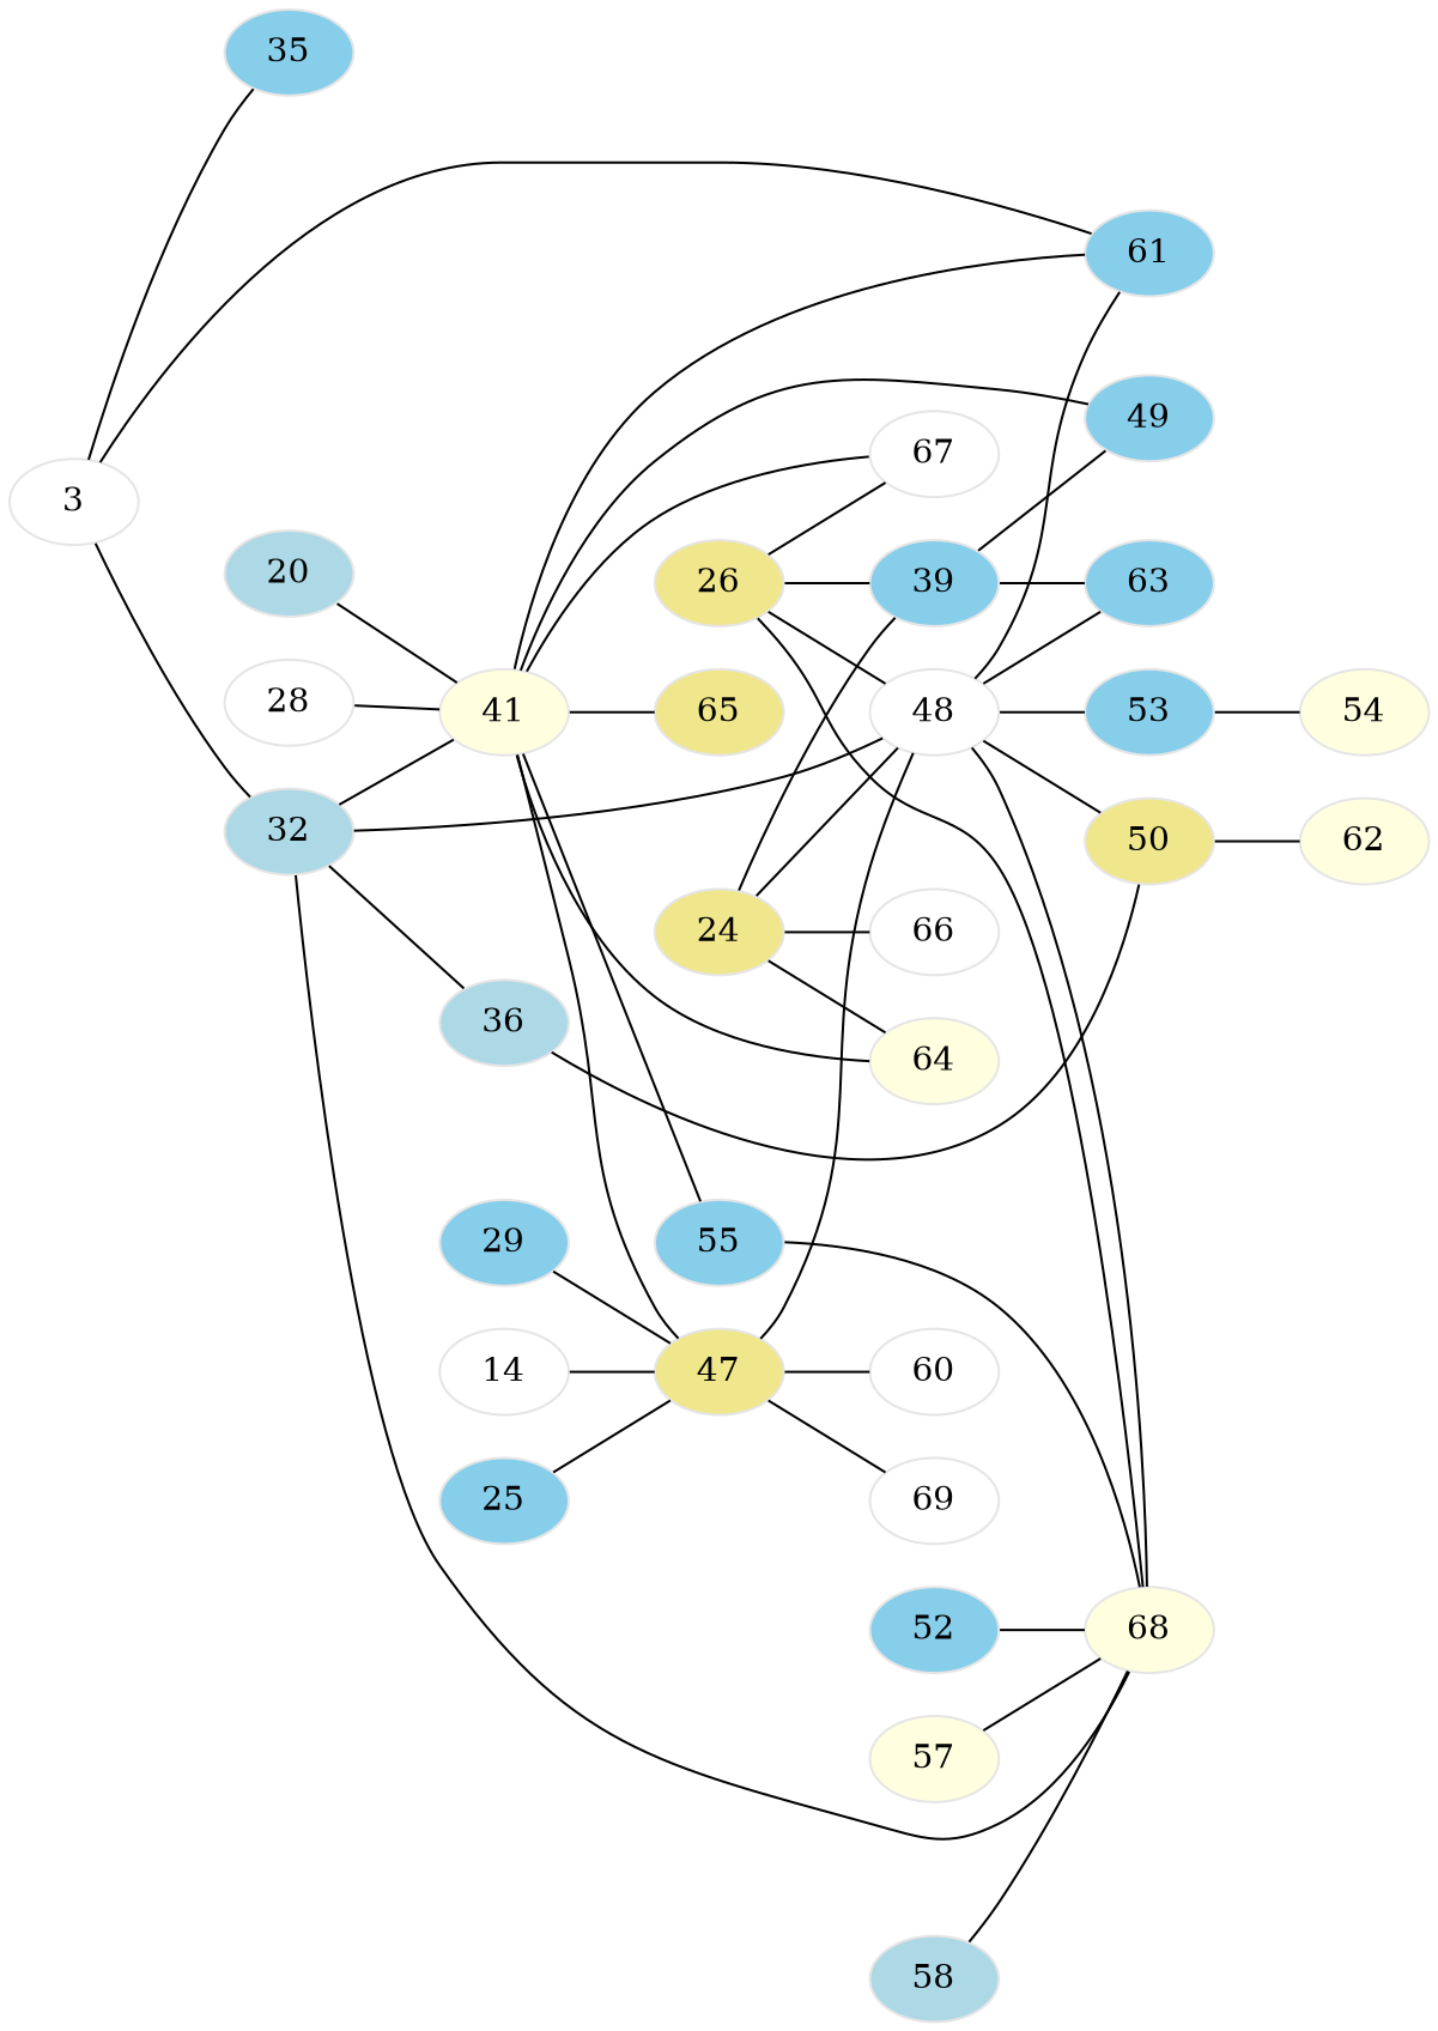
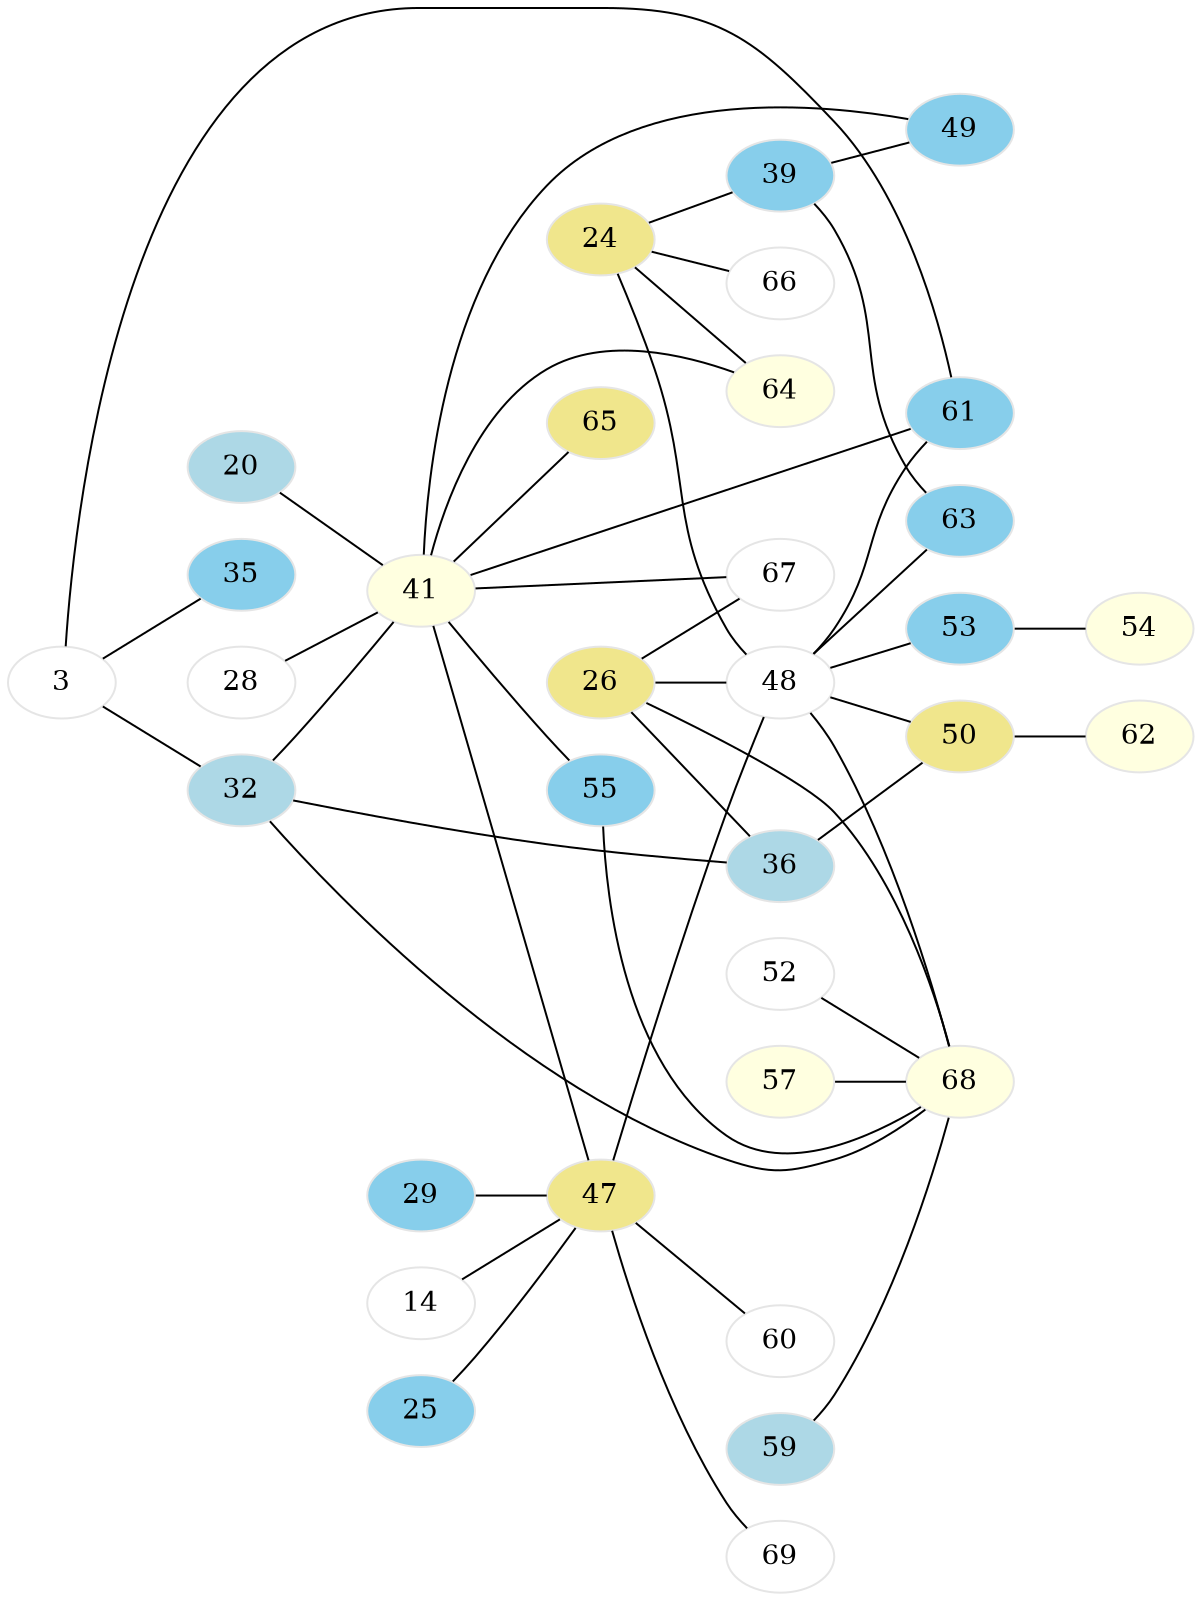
  graph {
    rankdir=LR
    node [color=gray90 fillcolor=skyblue style=filled]
    32 [fillcolor=lightblue super="+2"]
    48 [fillcolor=white super="+42+43+18"]
    36 [fillcolor=lightblue super="+30"]
    68 [fillcolor=lightyellow super="+44+17+34+51"]
    41 [fillcolor=lightyellow super="+21+31"]
    3 [fillcolor=white]
    35
    61 [super="+46+59"]
    47 [fillcolor=khaki super="+10+45"]
    60 [fillcolor=white]
    69 [fillcolor=white]
    14 [fillcolor=white]
    24 [fillcolor=khaki super="+16+6"]
    39 [super="+37"]
    64 [fillcolor=lightyellow]
    66 [fillcolor=white]
    49
    63
    50 [fillcolor=khaki super="+8"]
    53
    25
    26 [fillcolor=khaki super="+12"]
    67 [fillcolor=white]
    55
    65 [fillcolor=khaki]
    28 [fillcolor=white]
    29
    62 [fillcolor=lightyellow]
    n29 [fillcolor=lightblue label=20]
    54 [fillcolor=lightyellow]
-   52
+   52 [fillcolor=white]
    57 [fillcolor=lightyellow]
-   58 [fillcolor=lightblue]
-   32 -- 48
+   58 [fillcolor=lightblue label=59]
    32 -- 36
    32 -- 68
    32 -- 41
    48 -- 68
    48 -- 61
    48 -- 63
    48 -- 50 [weight=3]
    48 -- 53
    36 -- 50
    41 -- 61
    41 -- 47 [weight=2]
    41 -- 64
    41 -- 49
    41 -- 67
    41 -- 55
    41 -- 65
    3 -- 32 [weight=2]
    3 -- 35
    3 -- 61
    47 -- 48 [weight=3]
    47 -- 60
    47 -- 69
    14 -- 47
    24 -- 48 [weight=2]
    24 -- 39 [weight=2]
    24 -- 64
    24 -- 66
    39 -- 49
    39 -- 63
    50 -- 62
    53 -- 54
    25 -- 47
    26 -- 48 [weight=2]
-   26 -- 39
+   26 -- 36
    26 -- 68
    26 -- 67
    55 -- 68
    28 -- 41
    29 -- 47
    n29 -- 41
    52 -- 68
    57 -- 68
    58 -- 68
  }
